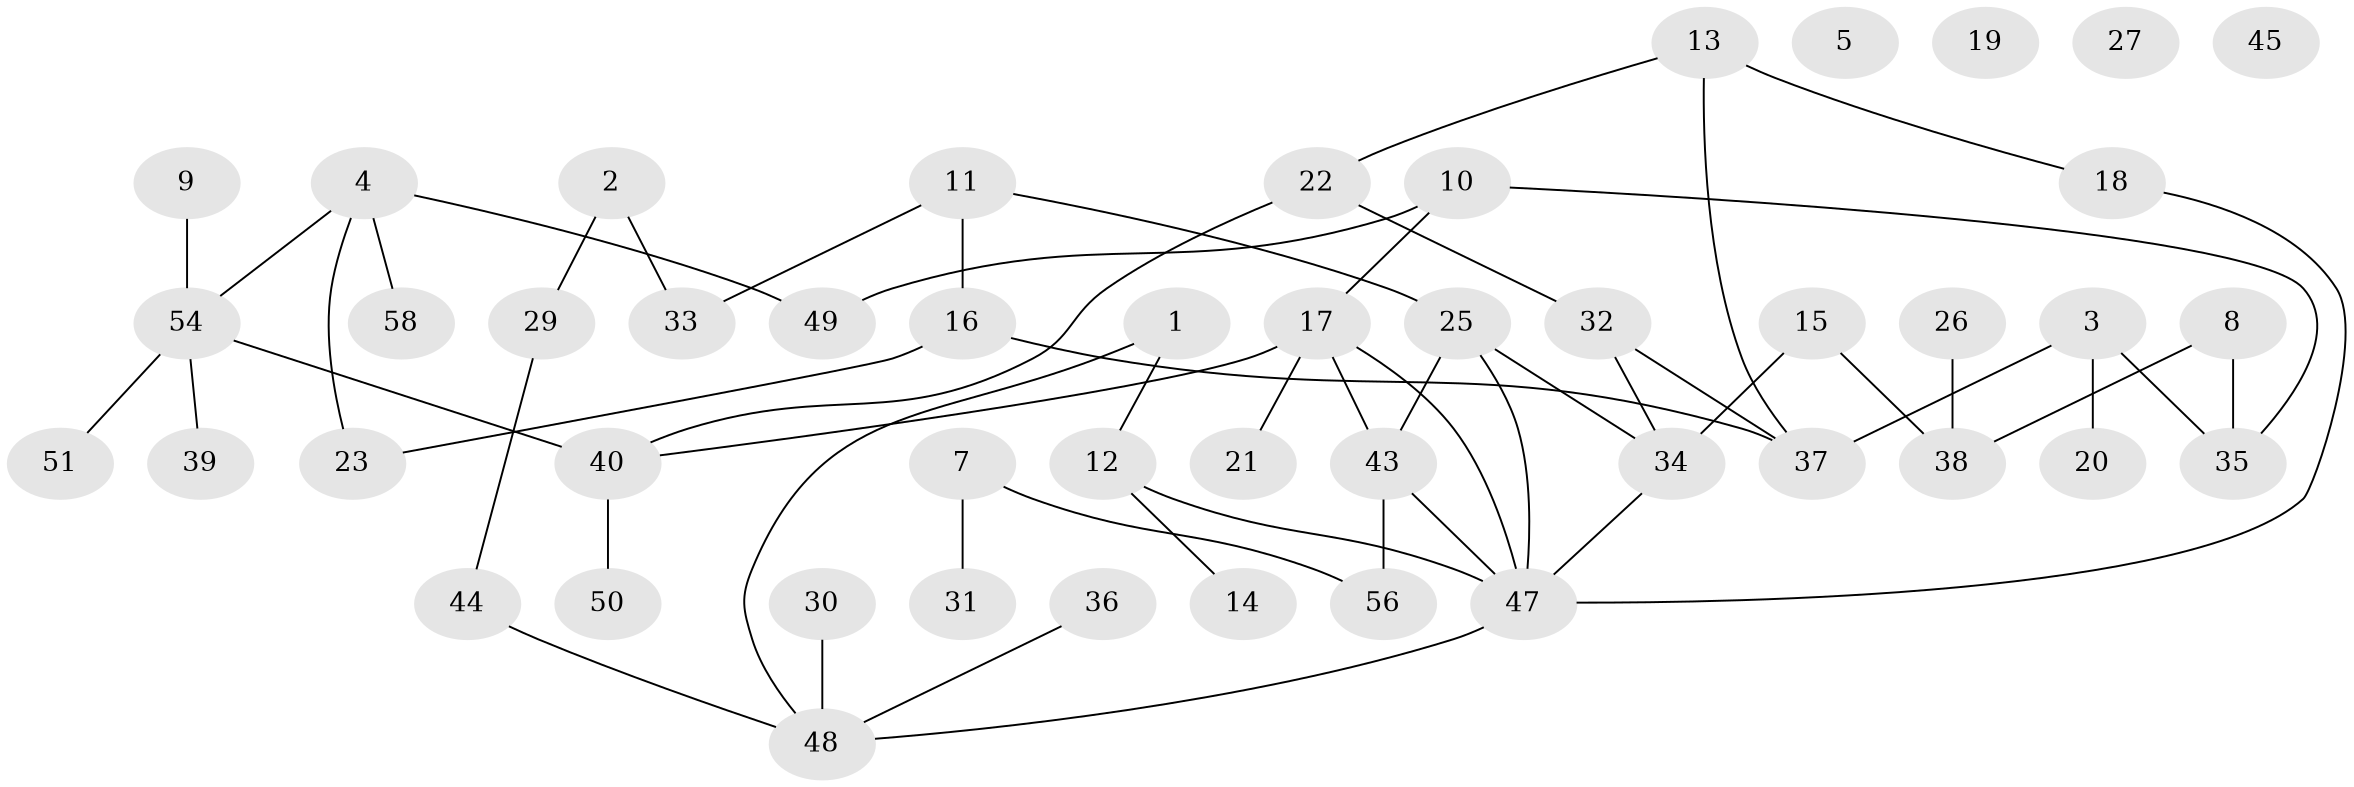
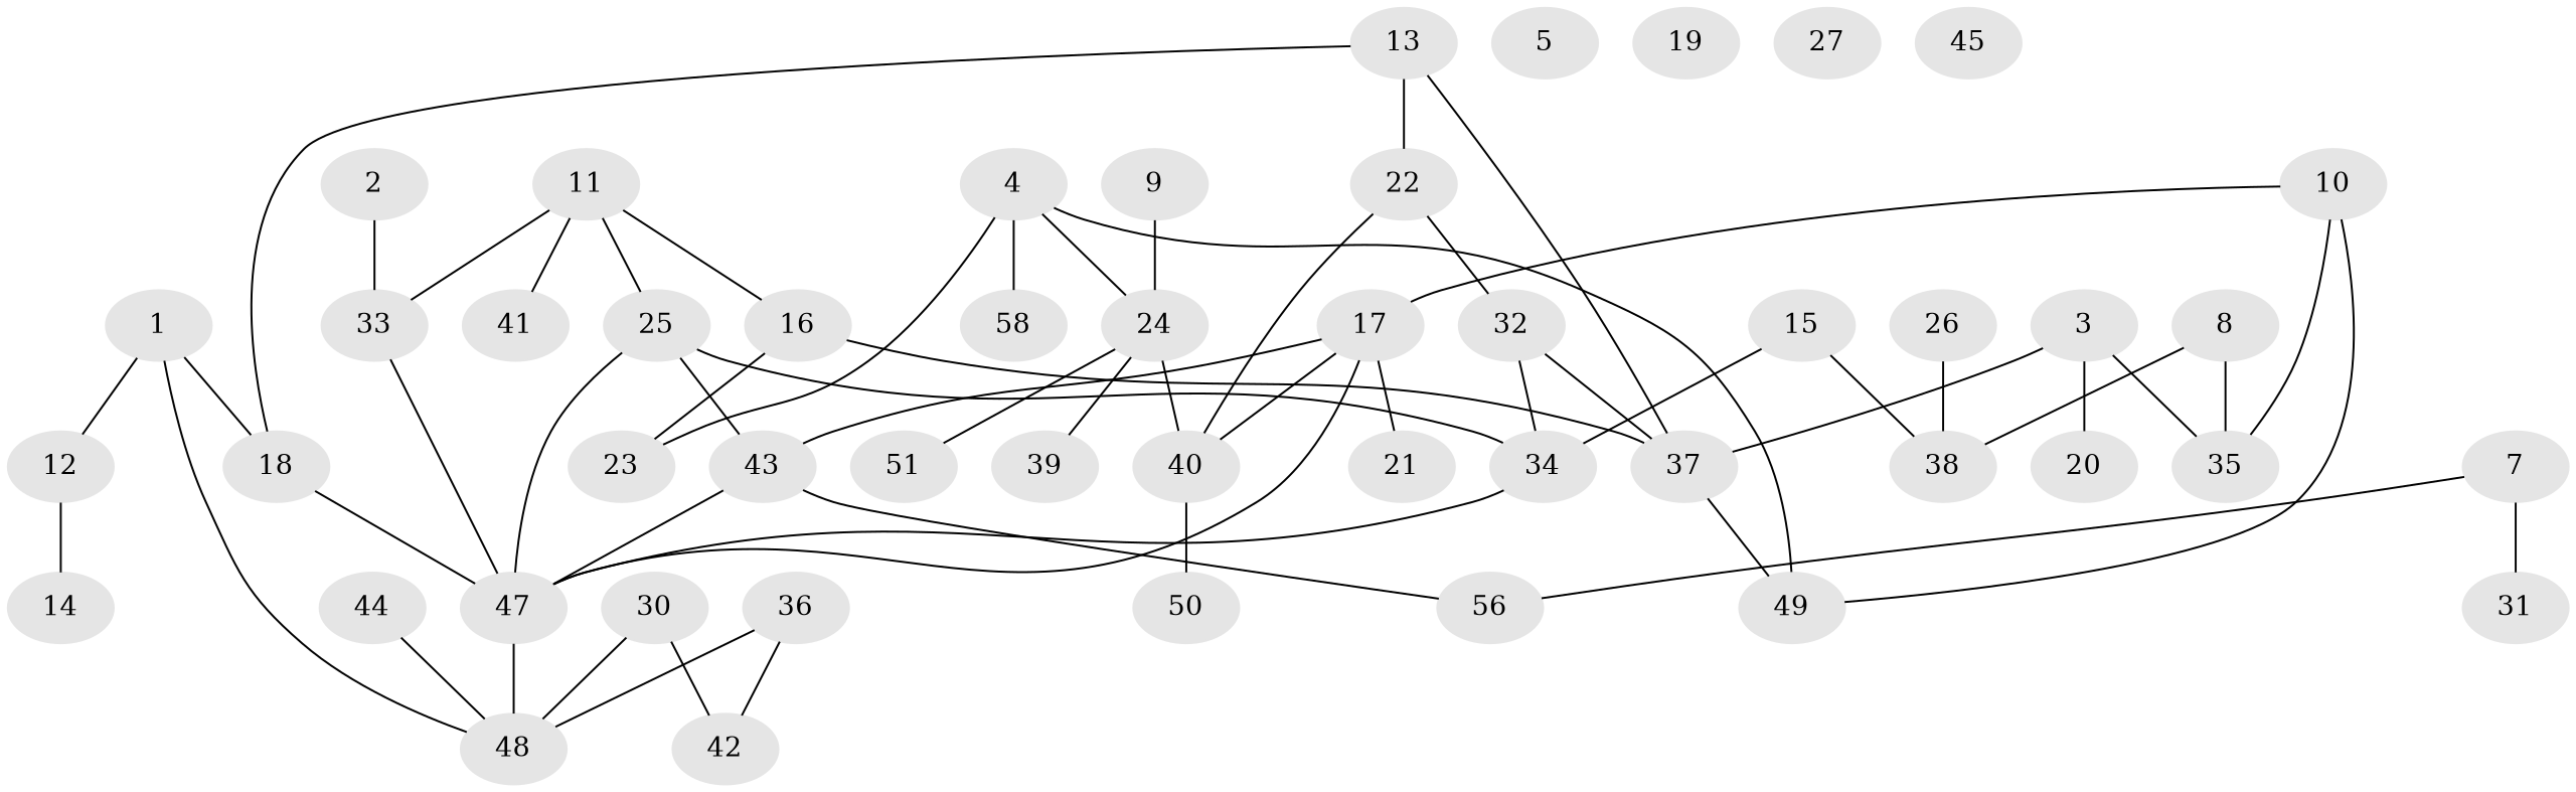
  graph {
    node [color=gray90 style=filled]
    1
    12
    18
    48
    14
    47
    2
-   29
    33
    44
    3
    20
    35
    37
    49
    4
    23
-   24 [label=54]
+   24
    n19 [label=58]
    40
    39
    51
    5
    7
    31
    n26 [label=56]
    8
    38
    9
    10
    17
    21
    43
    11
    16
    25
+   41
    34
    13
    22
    32
    15
    50
    19
    26
    27
    30
+   42
    36
    45
    1 -- 12
+   1 -- 18
    1 -- 48
    12 -- 14
-   12 -- 47
+   33 -- 47
    18 -- 47
    47 -- 48
-   2 -- 29
    2 -- 33
-   29 -- 44
    44 -- 48
    3 -- 20
    3 -- 35
    3 -- 37
+   37 -- 49
    4 -- 49
    4 -- 23
    4 -- 24
    4 -- n19
    24 -- 40
    24 -- 39
    24 -- 51
    40 -- 50
    7 -- 31
    7 -- n26
    8 -- 35
    8 -- 38
    9 -- 24
    10 -- 35
    10 -- 49
    10 -- 17
    17 -- 47
    17 -- 40
    17 -- 21
    17 -- 43
    43 -- 47
    43 -- n26
    11 -- 33
    11 -- 16
    11 -- 25
+   11 -- 41
    16 -- 37
    16 -- 23
    25 -- 47
    25 -- 43
    25 -- 34
    34 -- 47
    13 -- 18
    13 -- 37
    13 -- 22
    22 -- 40
    22 -- 32
    32 -- 37
    32 -- 34
    15 -- 38
    15 -- 34
    26 -- 38
    30 -- 48
+   30 -- 42
    36 -- 48
+   36 -- 42
  }
